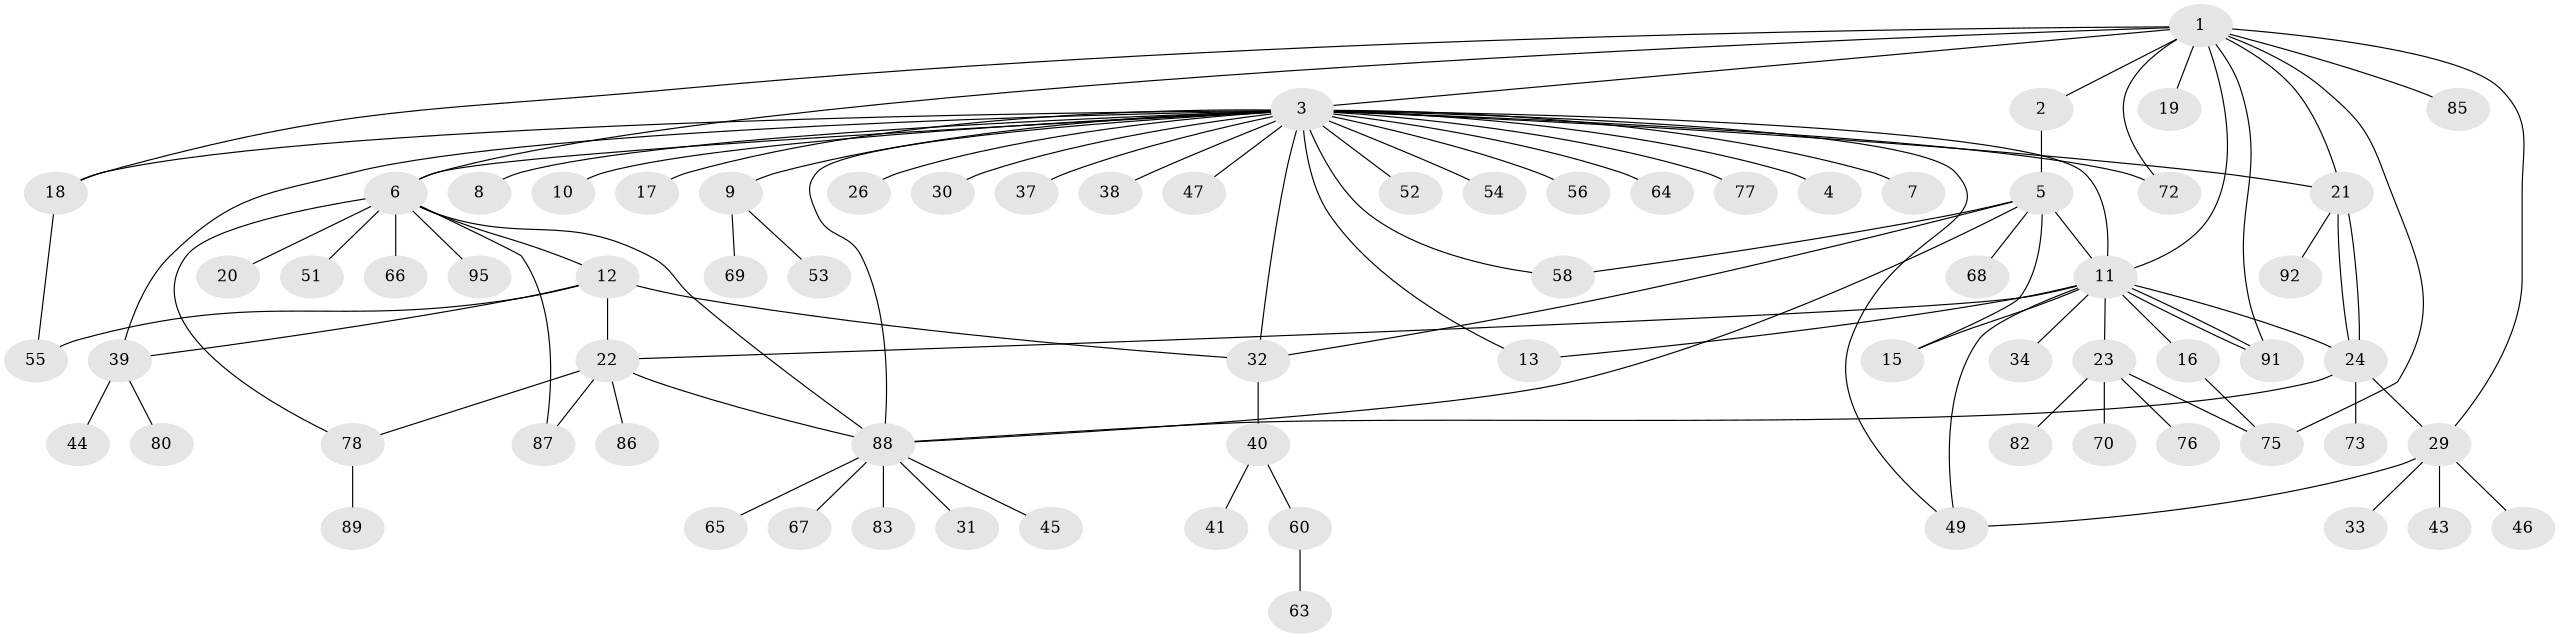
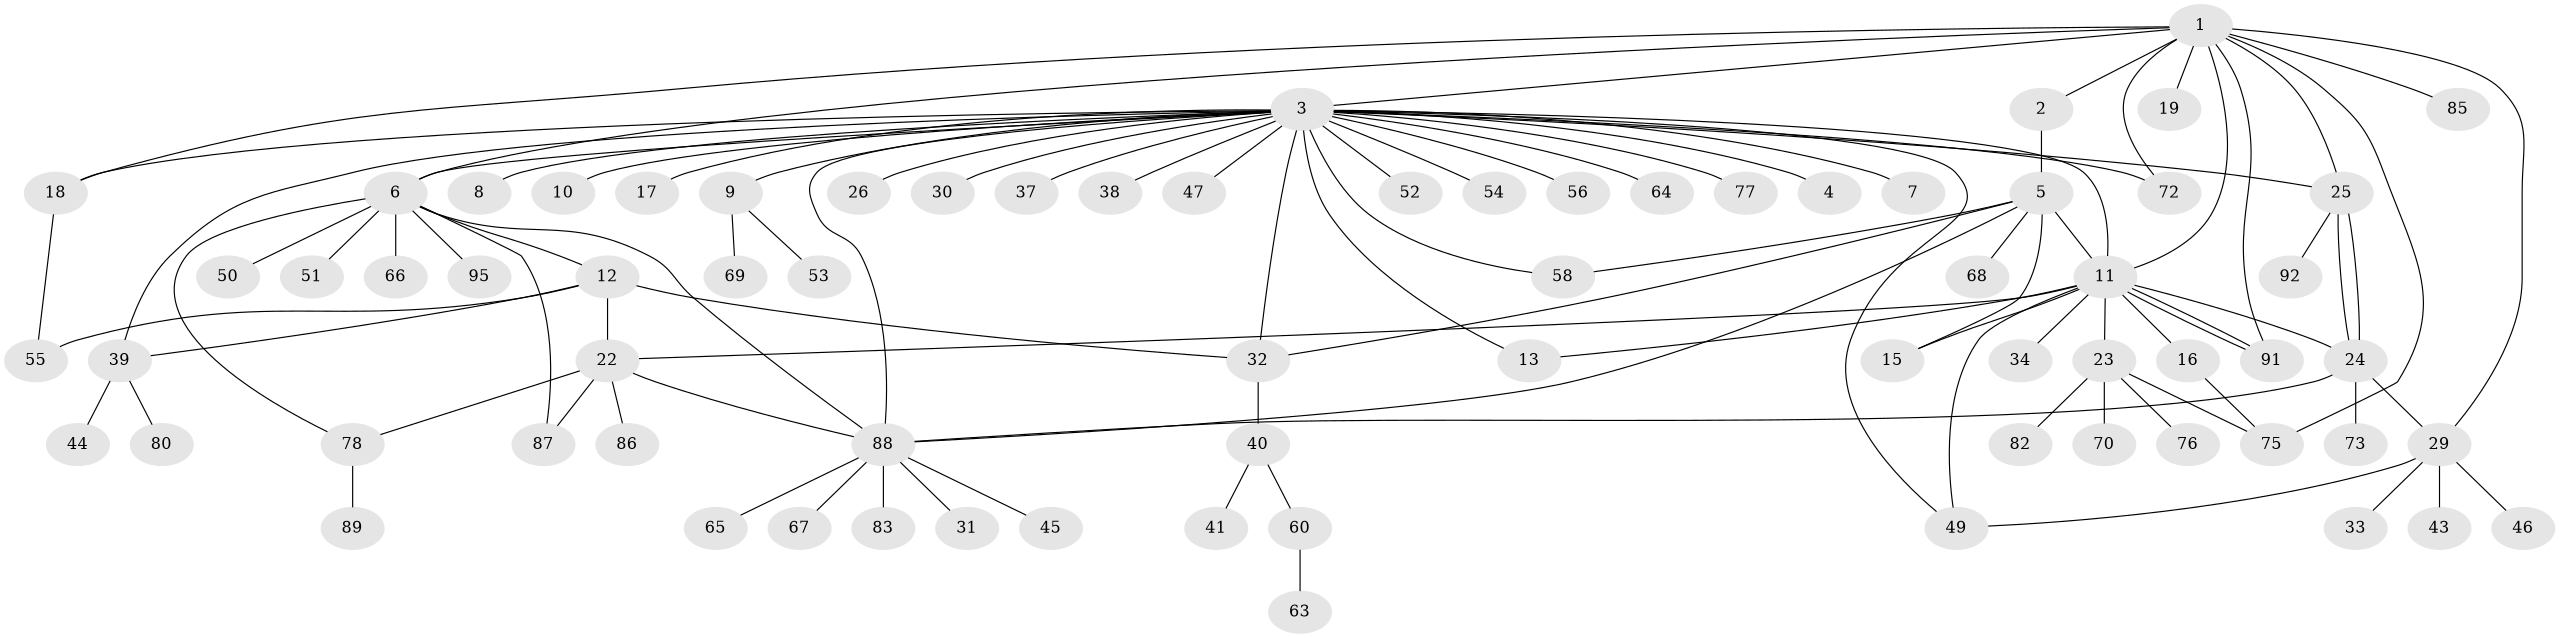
  graph {
    node [color=gray90 style=filled]
    1 [super="+93"]
    2
    3 [super="+27"]
    6 [super="+42"]
    11 [super="+20"]
    18 [super="+81"]
    19
-   21
+   21 [label=25]
    29 [super="+48"]
    72
    75
    85
    91
    5 [super="+74"]
    4
    7 [super="+15"]
    8
    9 [super="+59"]
    10 [super="+90"]
    13
    17
    26
    n23 [label=88 super="+61"]
    30
    32 [super="+57"]
    37
    38
    39
    47
    49
    52
    54
    56
    58
    64
    77
    12 [super="+62"]
-   50 [label=20]
+   50
    51
    66
    78 [super="+79"]
    87
    95
    n44 [label=15 super="+88"]
    16 [super="+94"]
    22 [super="+36"]
    23 [super="+35"]
    24 [super="+25"]
    34
    55
    92
    33
    43
    46
    68
    53
    69
    31
    45 [super="+84"]
    65
    67
    83
    40 [super="+97"]
    44
    80
    89
    86
    70
    76
    82
    73
    41
    60
    63 [super="+96"]
    1 -- 2
    1 -- 3
    1 -- 6
    1 -- 11
    1 -- 18
    1 -- 19
    1 -- 21
    1 -- 29
    1 -- 72
    1 -- 75
    1 -- 85
    1 -- 91
    2 -- 5
    3 -- 6
    3 -- 11 [weight=2]
    3 -- 18
    3 -- 21
    3 -- 72
    3 -- 4
    3 -- 7
    3 -- 8
    3 -- 9
    3 -- 10
    3 -- 13
    3 -- 17
    3 -- 26
    3 -- n23
    3 -- 30
    3 -- 32
    3 -- 37
    3 -- 38
    3 -- 39
    3 -- 47
    3 -- 49
    3 -- 52
    3 -- 54
    3 -- 56
    3 -- 58
    3 -- 64
    3 -- 77
    6 -- n23
    6 -- 12
    6 -- 50
    6 -- 51
    6 -- 66
    6 -- 78
    6 -- 87
    6 -- 95
    11 -- 91
    11 -- 91
    11 -- 13
    11 -- 49
    11 -- n44 [weight=2]
    11 -- 16
    11 -- 22
    11 -- 23
    11 -- 24
    11 -- 34
    18 -- 55
    21 -- 24
    21 -- 24
    21 -- 92
    29 -- 49
    29 -- 33
    29 -- 43
    29 -- 46
    5 -- 11
    5 -- n23
    5 -- 32
    5 -- 58
    5 -- n44
    5 -- 68
    9 -- 53
    9 -- 69
    n23 -- 31
    n23 -- 45
    n23 -- 65
    n23 -- 67
    n23 -- 83
    32 -- 40
    39 -- 44
    39 -- 80
    12 -- 32
    12 -- 39
    12 -- 22
    12 -- 55
    78 -- 89
    16 -- 75
    22 -- n23
    22 -- 78
    22 -- 87
    22 -- 86
    23 -- 75
    23 -- 70
    23 -- 76
    23 -- 82
    24 -- 29
    24 -- n23
    24 -- 73
    40 -- 41
    40 -- 60
    60 -- 63
  }
